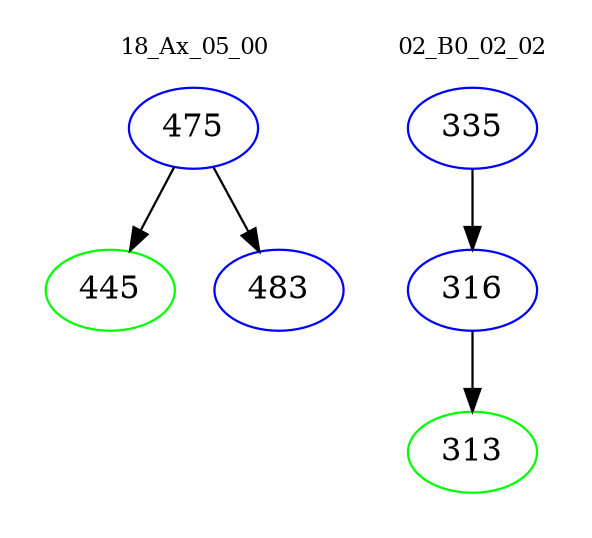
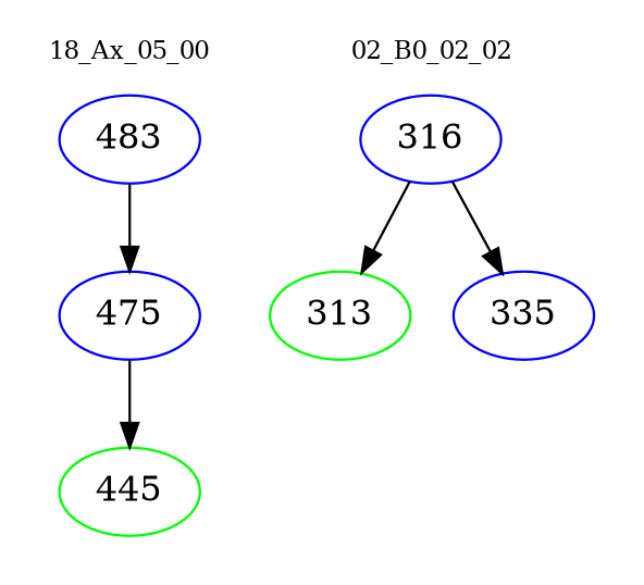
  digraph {
    node [color=blue]
    edge [color=black]
    n1 [label=475]
    n2 [color=green label=445]
    n3 [label=483]
    n4 [label=316]
    n5 [color=green label=313]
    n6 [label=335]
    subgraph cluster_1 {
      color=white
      fontsize=10
      label="18_Ax_05_00"
      n1
      n2
      n3
    }
    subgraph cluster_2 {
      color=white
      fontsize=10
      label="02_B0_02_02"
      n4
      n5
      n6
    }
    n1 -> n2
-   n1 -> n3
+   n3 -> n1
    n4 -> n5
-   n6 -> n4
+   n4 -> n6
  }
